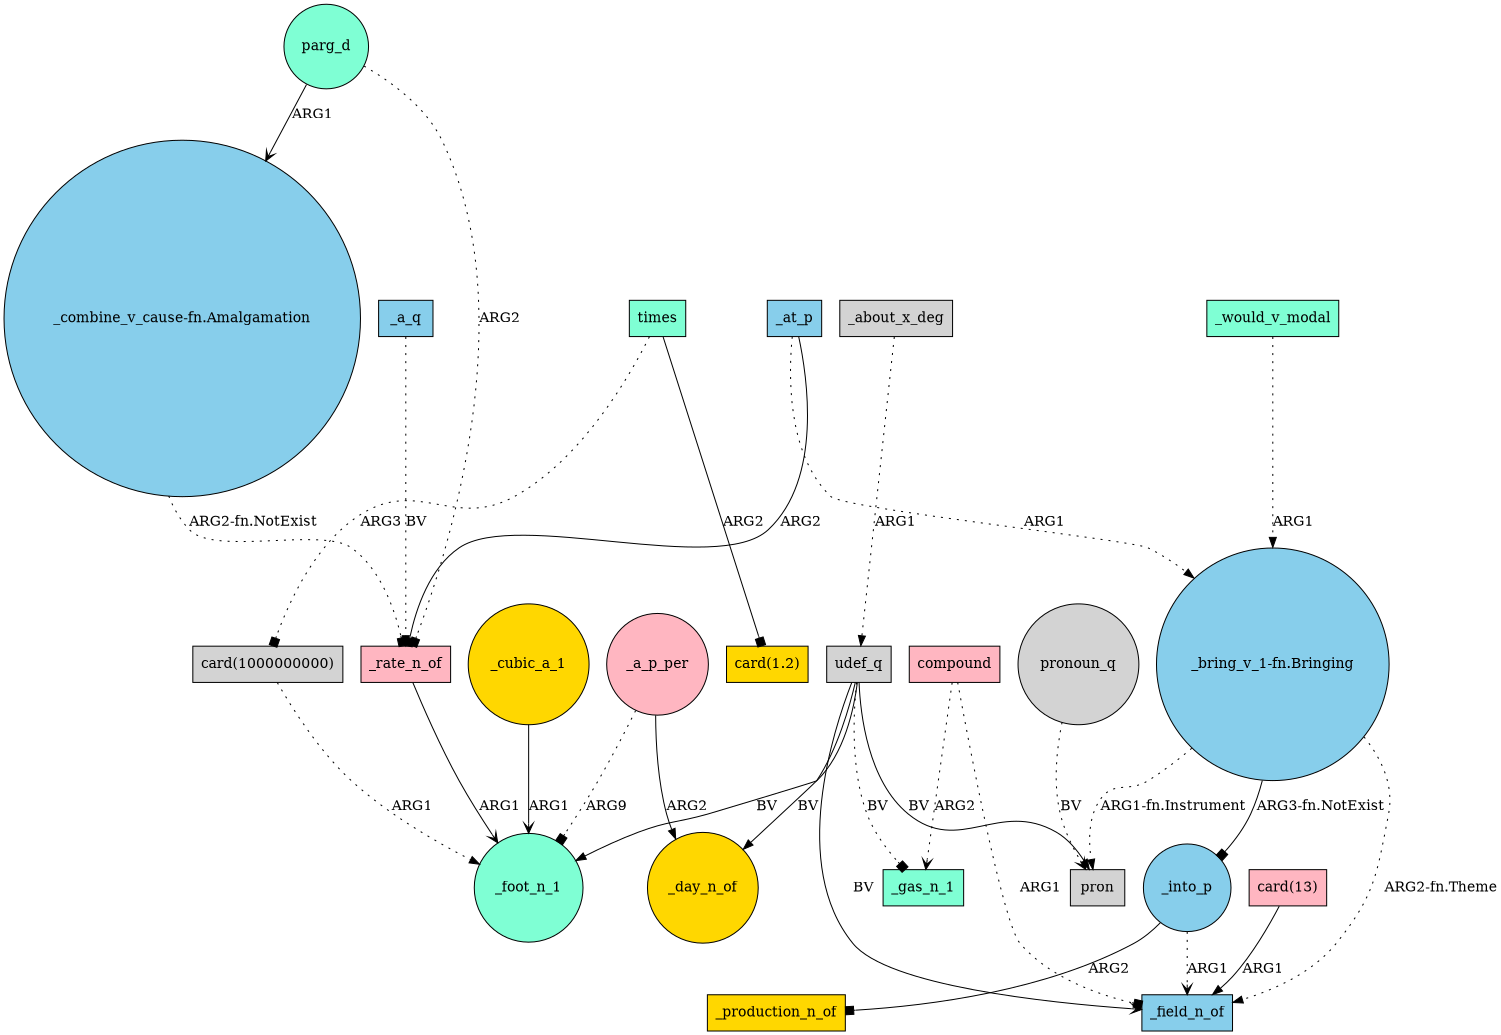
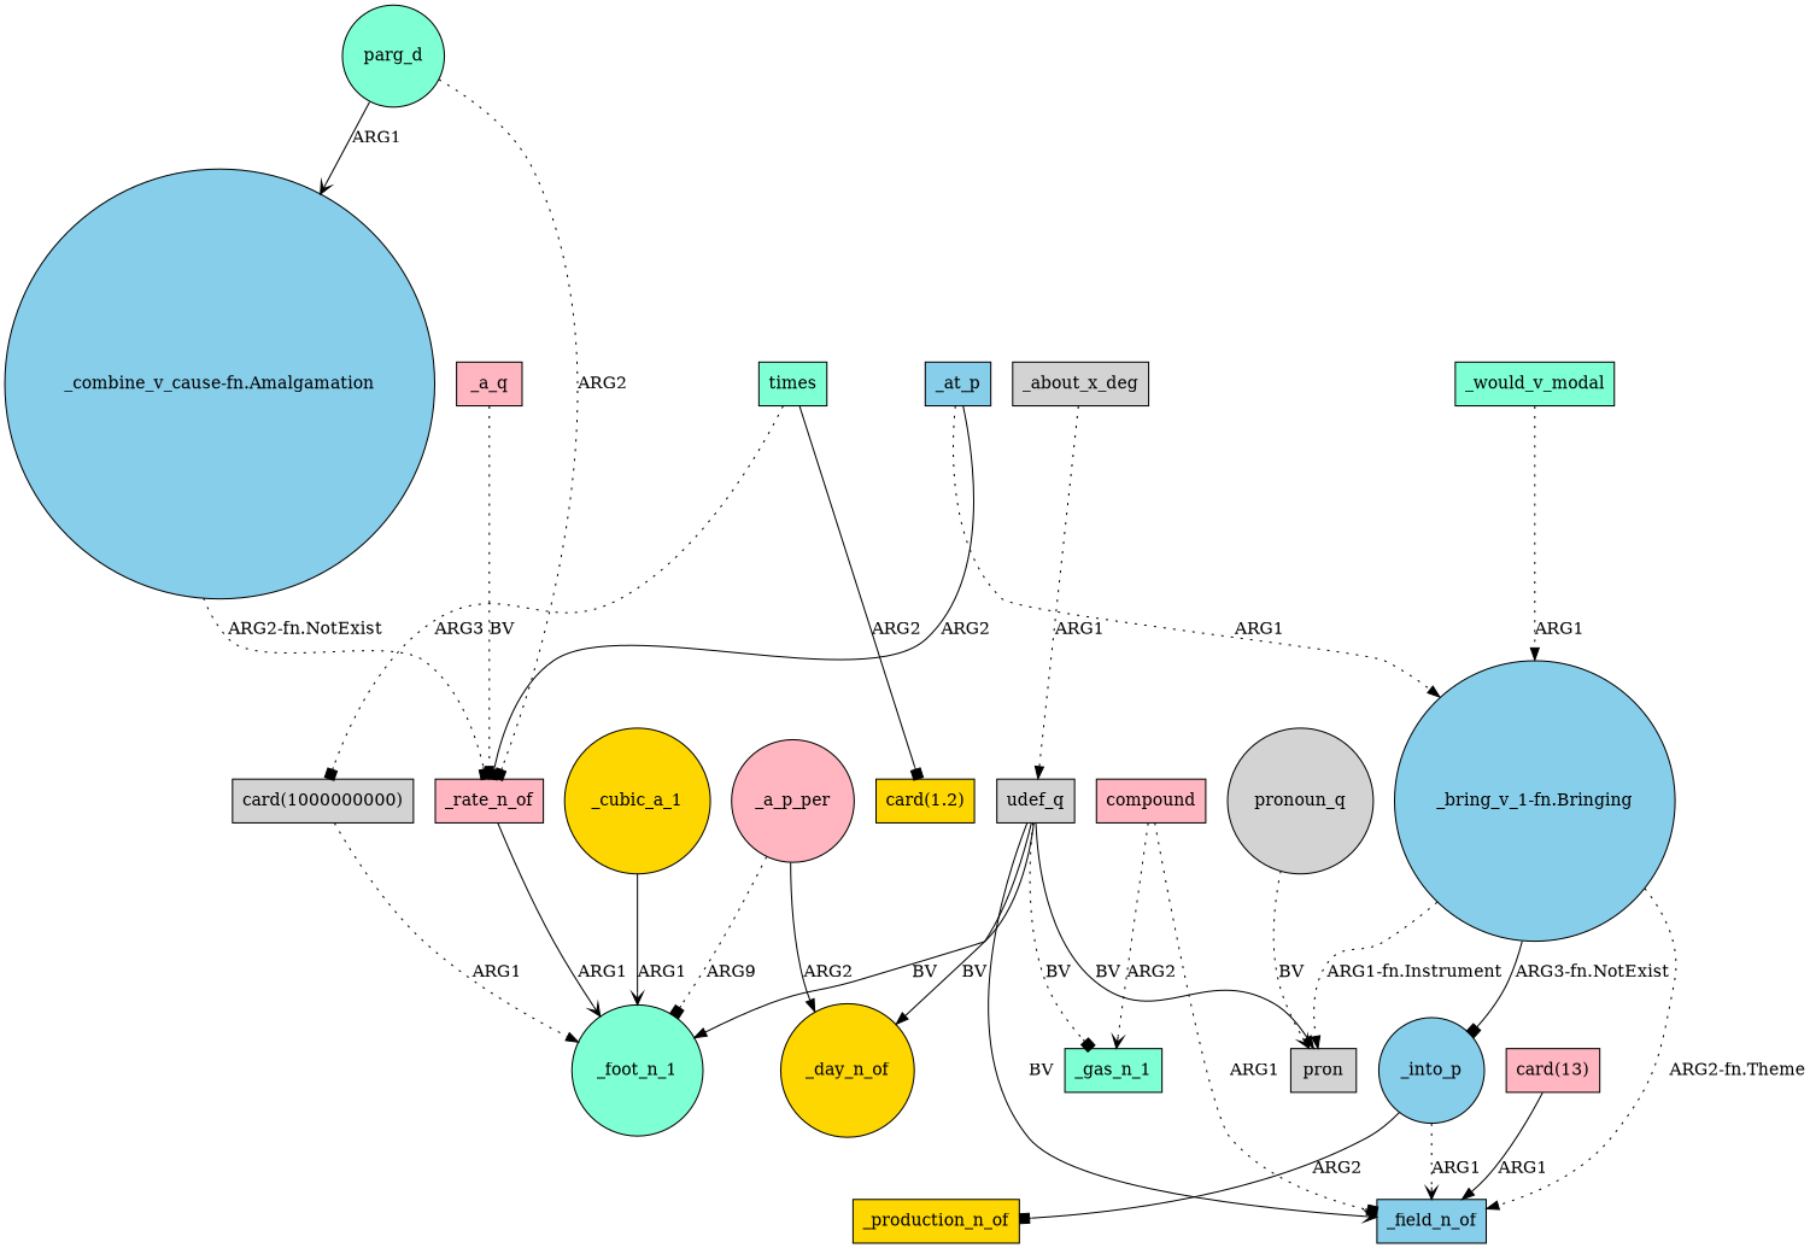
  digraph {
    node [fillcolor=skyblue shape=box style=filled]
    edge [arrowhead=normal style=dotted]
    udef_q [fillcolor=lightgrey]
    _day_n_of [fillcolor=gold shape=circle]
    _field_n_of
    _gas_n_1 [fillcolor=aquamarine]
    _foot_n_1 [fillcolor=aquamarine shape=circle]
    pron [fillcolor=lightgrey]
    _production_n_of [fillcolor=gold]
    _a_p_per [fillcolor=lightpink shape=circle]
    _rate_n_of [fillcolor=lightpink]
    _at_p
    "_bring_v_1-fn.Bringing" [shape=circle]
    _into_p [shape=circle]
    "_combine_v_cause-fn.Amalgamation" [shape=circle]
    "card(13)" [fillcolor=lightpink]
-   _a_q
+   _a_q [fillcolor=lightpink]
    compound [fillcolor=lightpink]
    _about_x_deg [fillcolor=lightgrey]
    times [fillcolor=aquamarine]
    "card(1000000000)" [fillcolor=lightgrey]
    "card(1.2)" [fillcolor=gold]
    _cubic_a_1 [fillcolor=gold shape=circle]
    pronoun_q [fillcolor=lightgrey shape=circle]
    _would_v_modal [fillcolor=aquamarine]
    parg_d [fillcolor=aquamarine shape=circle]
    udef_q -> _day_n_of [label=BV style=solid]
    udef_q -> _field_n_of [arrowhead=vee label=BV style=solid]
    udef_q -> _gas_n_1 [arrowhead=box label=BV]
    udef_q -> _foot_n_1 [label=BV style=solid]
    udef_q -> pron [label=BV style=solid]
    _a_p_per -> _day_n_of [label=ARG2 style=solid]
    _a_p_per -> _foot_n_1 [arrowhead=box label=ARG9]
    _rate_n_of -> _foot_n_1 [arrowhead=vee label=ARG1 style=solid]
    _at_p -> _rate_n_of [arrowhead=box label=ARG2 style=solid]
    _at_p -> "_bring_v_1-fn.Bringing" [label=ARG1]
    "_bring_v_1-fn.Bringing" -> _field_n_of [label="ARG2-fn.Theme"]
    "_bring_v_1-fn.Bringing" -> pron [label="ARG1-fn.Instrument"]
    "_bring_v_1-fn.Bringing" -> _into_p [arrowhead=box label="ARG3-fn.NotExist" style=solid]
    _into_p -> _field_n_of [arrowhead=vee label=ARG1]
    _into_p -> _production_n_of [arrowhead=box label=ARG2 style=solid]
    "_combine_v_cause-fn.Amalgamation" -> _rate_n_of [arrowhead=box label="ARG2-fn.NotExist"]
    "card(13)" -> _field_n_of [label=ARG1 style=solid]
    _a_q -> _rate_n_of [label=BV]
    compound -> _field_n_of [arrowhead=box label=ARG1]
    compound -> _gas_n_1 [arrowhead=vee label=ARG2]
    _about_x_deg -> udef_q [label=ARG1]
    times -> "card(1000000000)" [arrowhead=box label=ARG3]
    times -> "card(1.2)" [arrowhead=box label=ARG2 style=solid]
    "card(1000000000)" -> _foot_n_1 [label=ARG1]
    _cubic_a_1 -> _foot_n_1 [arrowhead=vee label=ARG1 style=solid]
    pronoun_q -> pron [arrowhead=vee label=BV]
    _would_v_modal -> "_bring_v_1-fn.Bringing" [label=ARG1]
    parg_d -> _rate_n_of [arrowhead=box label=ARG2]
    parg_d -> "_combine_v_cause-fn.Amalgamation" [arrowhead=vee label=ARG1 style=solid]
  }
